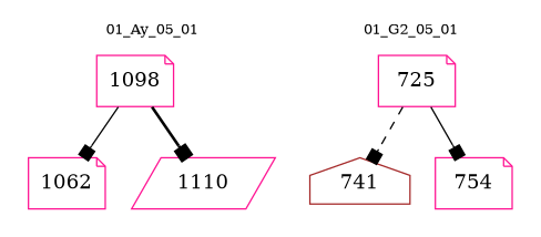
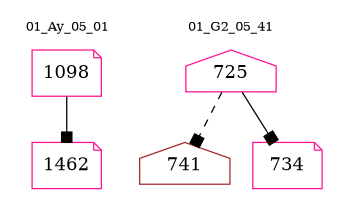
  digraph {
    node [color=deeppink shape=note]
    edge [arrowhead=box color=black style=solid]
    n1 [label=1098]
-   n2 [label=1062]
-   n3 [label=1110 shape=parallelogram]
-   n4 [label=725]
+   n2 [label=1462]
+   n4 [label=725 shape=house]
    n5 [color=brown label=741 shape=house]
-   n6 [label=754]
+   n6 [label=734]
    subgraph cluster_1 {
      color=white
      fontsize=10
      label="01_Ay_05_01"
      n1
      n2
-     n3
    }
    subgraph cluster_2 {
      color=white
      fontsize=10
-     label="01_G2_05_01"
+     label="01_G2_05_41"
      n4
      n5
      n6
    }
    n1 -> n2
-   n1 -> n3 [style=bold]
    n4 -> n5 [style=dashed]
    n4 -> n6
  }
